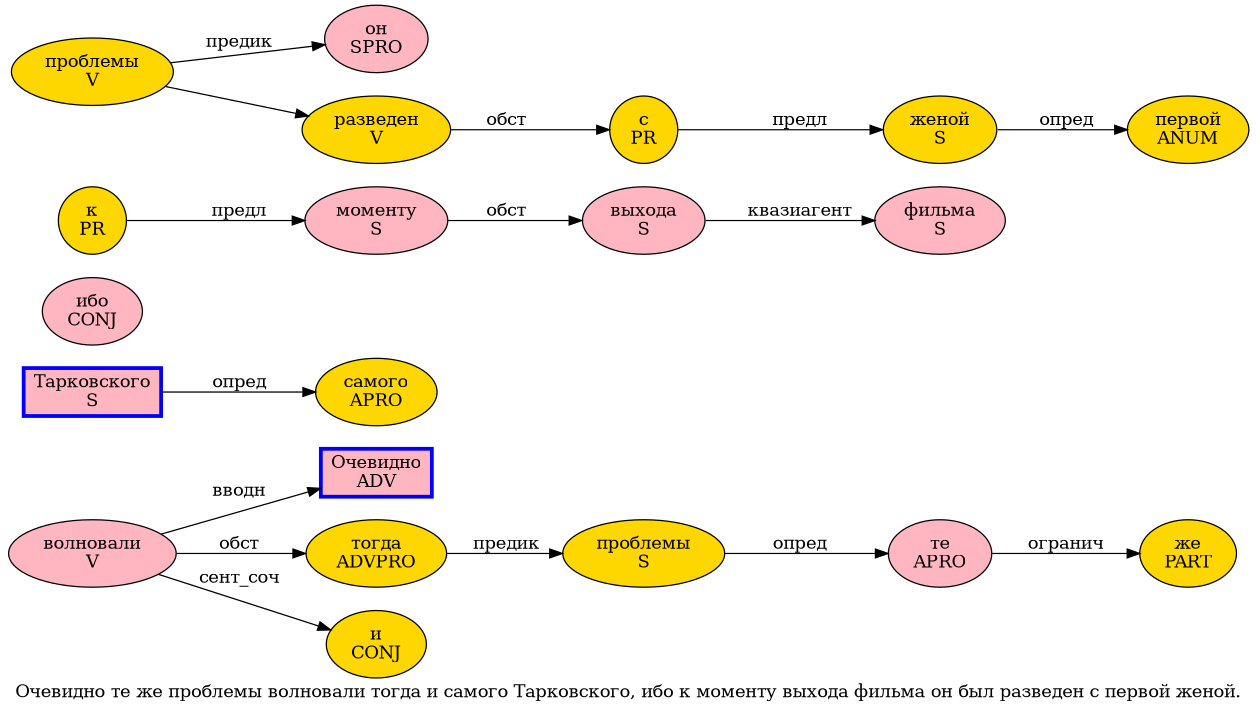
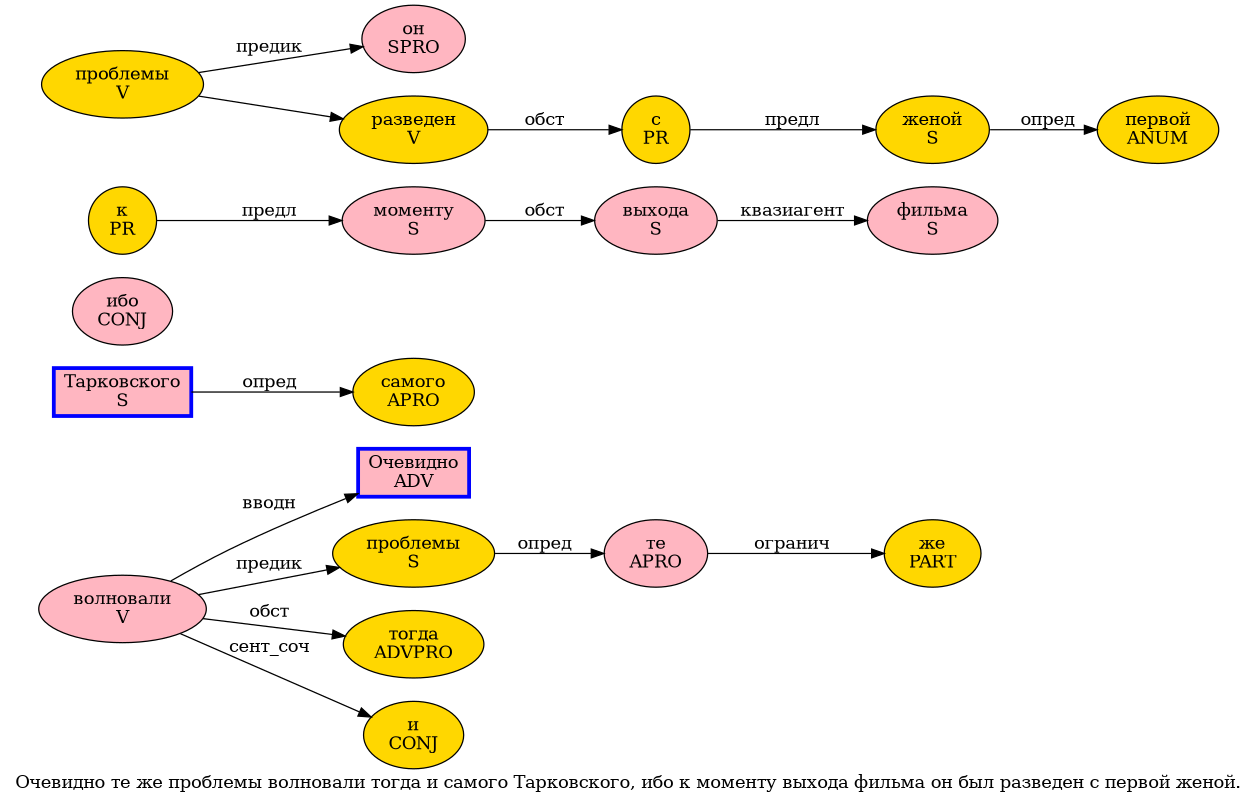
  digraph {
    label="Очевидно те же проблемы волновали тогда и самого Тарковского, ибо к моменту выхода фильма он был разведен с первой женой."
    rankdir=LR
    node [fillcolor=gold penwidth=1 shape=ellipse style=filled]
    n1 [color=blue fillcolor=lightpink label="Очевидно\nADV" penwidth=3 shape=box]
    n2 [fillcolor=lightpink label="те\nAPRO"]
    n3 [label="же\nPART"]
    n4 [label="проблемы\nS"]
    n5 [fillcolor=lightpink label="волновали\nV"]
    n6 [label="тогда\nADVPRO"]
    n7 [label="и\nCONJ"]
    n8 [label="самого\nAPRO"]
    n9 [color=blue fillcolor=lightpink label="Тарковского\nS" penwidth=3 shape=box]
    n10 [fillcolor=lightpink label="ибо\nCONJ"]
    n11 [label="к\nPR"]
    n12 [fillcolor=lightpink label="моменту\nS"]
    n13 [fillcolor=lightpink label="выхода\nS"]
    n14 [fillcolor=lightpink label="фильма\nS"]
    n15 [fillcolor=lightpink label="он\nSPRO"]
    n16 [label="проблемы\nV"]
    n17 [label="разведен\nV"]
    n18 [label="с\nPR"]
    n19 [label="женой\nS"]
    n20 [label="первой\nANUM"]
    n2 -> n3 [label="огранич"]
    n4 -> n2 [label="опред"]
    n5 -> n1 [label="вводн"]
-   n6 -> n4 [label="предик"]
+   n5 -> n4 [label="предик"]
    n5 -> n6 [label="обст"]
    n5 -> n7 [label="сент_соч"]
    n9 -> n8 [label="опред"]
    n11 -> n12 [label="предл"]
    n12 -> n13 [label="обст"]
    n13 -> n14 [label="квазиагент"]
    n16 -> n15 [label="предик"]
    n16 -> n17
    n17 -> n18 [label="обст"]
    n18 -> n19 [label="предл"]
    n19 -> n20 [label="опред"]
  }
